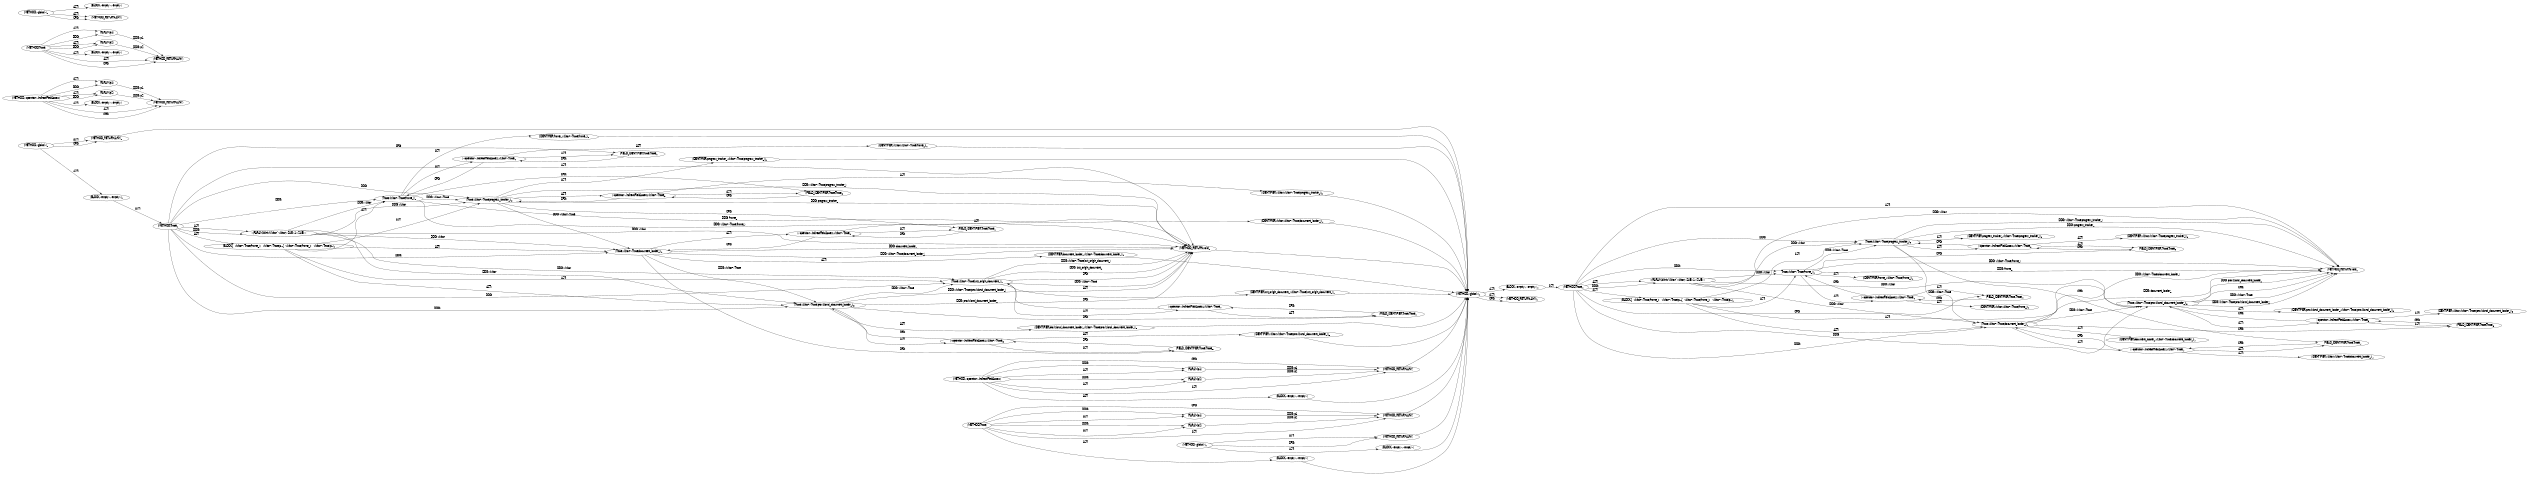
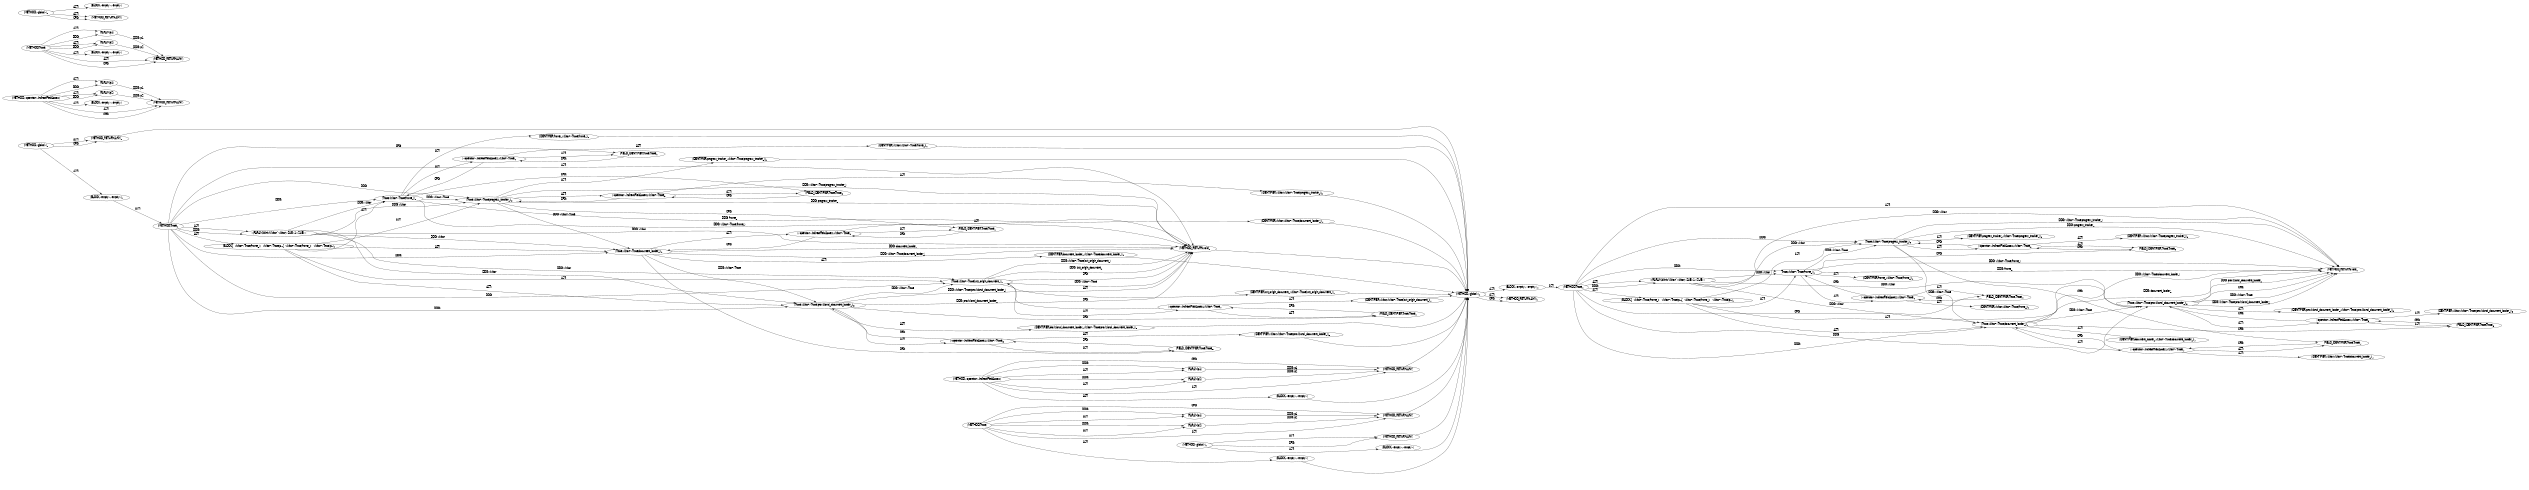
  digraph {
    rankdir=LR
    fontname=Lato
    node [fontname=Lato]
    edge [fontname=Lato]
    n1 [label=<(METHOD,&lt;global&gt;)<SUB>1</SUB>>]
    n2 [label=<(BLOCK,&lt;empty&gt;,&lt;empty&gt;)<SUB>1</SUB>>]
    n3 [label=<(METHOD_RETURN,ANY)<SUB>1</SUB>>]
    n4 [label=<(METHOD,Trace)<SUB>1</SUB>>]
    n5 [label="<(PARAM,blink::Visitor* visitor)<SUB>1</SUB>>"]
    n6 [label=<(BLOCK,{   visitor-&gt;Trace(frame_);    visitor-&gt;Trace(p...,{   visitor-&gt;Trace(frame_);    visitor-&gt;Trace(p...)<SUB>1</SUB>>]
    n7 [label=<(Trace,visitor-&gt;Trace(frame_))<SUB>2</SUB>>]
    n8 [label=<(FIELD_IDENTIFIER,Trace,Trace)<SUB>2</SUB>>]
    n9 [label=<(Trace,visitor-&gt;Trace(progress_tracker_))<SUB>3</SUB>>]
    n10 [label=<(Trace,visitor-&gt;Trace(document_loader_))<SUB>4</SUB>>]
    n11 [label=<(Trace,visitor-&gt;Trace(provisional_document_loader_))<SUB>5</SUB>>]
    n12 [label=<(METHOD_RETURN,void)<SUB>1</SUB>>]
    n13 [label=<(&lt;operator&gt;.indirectFieldAccess,visitor-&gt;Trace)<SUB>2</SUB>>]
    n14 [label=<(IDENTIFIER,frame_,visitor-&gt;Trace(frame_))<SUB>2</SUB>>]
    n15 [label=<(FIELD_IDENTIFIER,Trace,Trace)<SUB>3</SUB>>]
    n16 [label=<(IDENTIFIER,visitor,visitor-&gt;Trace(frame_))<SUB>2</SUB>>]
    n17 [label=<(&lt;operator&gt;.indirectFieldAccess,visitor-&gt;Trace)<SUB>3</SUB>>]
    n18 [label=<(IDENTIFIER,progress_tracker_,visitor-&gt;Trace(progress_tracker_))<SUB>3</SUB>>]
    n19 [label=<(FIELD_IDENTIFIER,Trace,Trace)<SUB>4</SUB>>]
    n20 [label=<(IDENTIFIER,visitor,visitor-&gt;Trace(progress_tracker_))<SUB>3</SUB>>]
    n21 [label=<(&lt;operator&gt;.indirectFieldAccess,visitor-&gt;Trace)<SUB>4</SUB>>]
    n22 [label=<(IDENTIFIER,document_loader_,visitor-&gt;Trace(document_loader_))<SUB>4</SUB>>]
    n23 [label=<(FIELD_IDENTIFIER,Trace,Trace)<SUB>5</SUB>>]
    n24 [label=<(IDENTIFIER,visitor,visitor-&gt;Trace(document_loader_))<SUB>4</SUB>>]
    n25 [label=<(&lt;operator&gt;.indirectFieldAccess,visitor-&gt;Trace)<SUB>5</SUB>>]
    n26 [label=<(IDENTIFIER,provisional_document_loader_,visitor-&gt;Trace(provisional_document_loader_))<SUB>5</SUB>>]
    n27 [label=<(IDENTIFIER,visitor,visitor-&gt;Trace(provisional_document_loader_))<SUB>5</SUB>>]
    n28 [label=<(METHOD,&lt;operator&gt;.indirectFieldAccess)>]
    n29 [label=<(PARAM,p1)>]
    n30 [label=<(PARAM,p2)>]
    n31 [label=<(BLOCK,&lt;empty&gt;,&lt;empty&gt;)>]
    n32 [label=<(METHOD_RETURN,ANY)>]
    n33 [label=<(METHOD,Trace)>]
    n34 [label=<(PARAM,p1)>]
    n35 [label=<(PARAM,p2)>]
    n36 [label=<(BLOCK,&lt;empty&gt;,&lt;empty&gt;)>]
    n37 [label=<(METHOD_RETURN,ANY)>]
    n38 [label=<(METHOD,&lt;global&gt;)<SUB>1</SUB>>]
    n39 [label=<(BLOCK,&lt;empty&gt;,&lt;empty&gt;)>]
    n40 [label=<(METHOD_RETURN,ANY)>]
    n41 [label=<(METHOD,&lt;global&gt;)<SUB>1</SUB>>]
    n42 [label=<(BLOCK,&lt;empty&gt;,&lt;empty&gt;)<SUB>1</SUB>>]
    n43 [label=<(METHOD_RETURN,ANY)<SUB>1</SUB>>]
    n44 [label=<(METHOD,Trace)<SUB>1</SUB>>]
    n45 [label="<(PARAM,blink::Visitor* visitor)<SUB>1</SUB>>"]
    n46 [label=<(BLOCK,{   visitor-&gt;Trace(frame_);    visitor-&gt;Trace(p...,{   visitor-&gt;Trace(frame_);    visitor-&gt;Trace(p...)<SUB>1</SUB>>]
    n47 [label=<(Trace,visitor-&gt;Trace(frame_))<SUB>2</SUB>>]
    n48 [label=<(FIELD_IDENTIFIER,Trace,Trace)<SUB>2</SUB>>]
    n49 [label=<(Trace,visitor-&gt;Trace(progress_tracker_))<SUB>3</SUB>>]
    n50 [label=<(Trace,visitor-&gt;Trace(document_loader_))<SUB>4</SUB>>]
    n51 [label=<(Trace,visitor-&gt;Trace(provisional_document_loader_))<SUB>5</SUB>>]
    n52 [label=<(Trace,visitor-&gt;Trace(last_origin_document_))<SUB>6</SUB>>]
    n53 [label=<(METHOD_RETURN,void)<SUB>1</SUB>>]
    n54 [label=<(&lt;operator&gt;.indirectFieldAccess,visitor-&gt;Trace)<SUB>2</SUB>>]
    n55 [label=<(IDENTIFIER,frame_,visitor-&gt;Trace(frame_))<SUB>2</SUB>>]
    n56 [label=<(FIELD_IDENTIFIER,Trace,Trace)<SUB>3</SUB>>]
    n57 [label=<(IDENTIFIER,visitor,visitor-&gt;Trace(frame_))<SUB>2</SUB>>]
    n58 [label=<(&lt;operator&gt;.indirectFieldAccess,visitor-&gt;Trace)<SUB>3</SUB>>]
    n59 [label=<(IDENTIFIER,progress_tracker_,visitor-&gt;Trace(progress_tracker_))<SUB>3</SUB>>]
    n60 [label=<(FIELD_IDENTIFIER,Trace,Trace)<SUB>4</SUB>>]
    n61 [label=<(IDENTIFIER,visitor,visitor-&gt;Trace(progress_tracker_))<SUB>3</SUB>>]
    n62 [label=<(&lt;operator&gt;.indirectFieldAccess,visitor-&gt;Trace)<SUB>4</SUB>>]
    n63 [label=<(IDENTIFIER,document_loader_,visitor-&gt;Trace(document_loader_))<SUB>4</SUB>>]
    n64 [label=<(FIELD_IDENTIFIER,Trace,Trace)<SUB>5</SUB>>]
    n65 [label=<(IDENTIFIER,visitor,visitor-&gt;Trace(document_loader_))<SUB>4</SUB>>]
    n66 [label=<(&lt;operator&gt;.indirectFieldAccess,visitor-&gt;Trace)<SUB>5</SUB>>]
    n67 [label=<(IDENTIFIER,provisional_document_loader_,visitor-&gt;Trace(provisional_document_loader_))<SUB>5</SUB>>]
    n68 [label=<(FIELD_IDENTIFIER,Trace,Trace)<SUB>6</SUB>>]
    n69 [label=<(IDENTIFIER,visitor,visitor-&gt;Trace(provisional_document_loader_))<SUB>5</SUB>>]
    n70 [label=<(&lt;operator&gt;.indirectFieldAccess,visitor-&gt;Trace)<SUB>6</SUB>>]
    n71 [label=<(IDENTIFIER,last_origin_document_,visitor-&gt;Trace(last_origin_document_))<SUB>6</SUB>>]
+   n72 [label=<(IDENTIFIER,visitor,visitor-&gt;Trace(last_origin_document_))<SUB>6</SUB>>]
    n73 [label=<(METHOD,&lt;operator&gt;.indirectFieldAccess)>]
    n74 [label=<(PARAM,p1)>]
    n75 [label=<(PARAM,p2)>]
    n76 [label=<(BLOCK,&lt;empty&gt;,&lt;empty&gt;)>]
    n77 [label=<(METHOD_RETURN,ANY)>]
    n78 [label=<(METHOD,Trace)>]
    n79 [label=<(PARAM,p1)>]
    n80 [label=<(PARAM,p2)>]
    n81 [label=<(BLOCK,&lt;empty&gt;,&lt;empty&gt;)>]
    n82 [label=<(METHOD_RETURN,ANY)>]
    n83 [label=<(METHOD,&lt;global&gt;)<SUB>1</SUB>>]
    n84 [label=<(BLOCK,&lt;empty&gt;,&lt;empty&gt;)>]
    n85 [label=<(METHOD_RETURN,ANY)>]
    n1 -> n2 [label="AST: "]
    n1 -> n3 [label="AST: "]
    n1 -> n3 [label="CFG: "]
    n2 -> n4 [label="AST: "]
    n4 -> n5 [label="AST: "]
    n4 -> n5 [label="DDG: "]
    n4 -> n6 [label="AST: "]
    n4 -> n7 [label="DDG: "]
    n4 -> n8 [label="CFG: "]
    n4 -> n9 [label="DDG: "]
    n4 -> n10 [label="DDG: "]
    n4 -> n11 [label="DDG: "]
    n4 -> n12 [label="AST: "]
    n5 -> n7 [label="DDG: visitor"]
    n5 -> n9 [label="DDG: visitor"]
    n5 -> n10 [label="DDG: visitor"]
    n5 -> n11 [label="DDG: visitor"]
    n5 -> n12 [label="DDG: visitor"]
    n6 -> n7 [label="AST: "]
    n6 -> n9 [label="AST: "]
    n6 -> n10 [label="AST: "]
    n6 -> n11 [label="AST: "]
    n7 -> n9 [label="DDG: visitor-&gt;Trace"]
    n7 -> n12 [label="DDG: visitor-&gt;Trace(frame_)"]
    n7 -> n12 [label="DDG: frame_"]
    n7 -> n13 [label="AST: "]
    n7 -> n14 [label="AST: "]
    n7 -> n15 [label="CFG: "]
    n8 -> n13 [label="CFG: "]
    n9 -> n10 [label="DDG: visitor-&gt;Trace"]
    n9 -> n12 [label="DDG: visitor-&gt;Trace(progress_tracker_)"]
    n9 -> n12 [label="DDG: progress_tracker_"]
    n9 -> n17 [label="AST: "]
    n9 -> n18 [label="AST: "]
    n9 -> n19 [label="CFG: "]
    n10 -> n11 [label="DDG: visitor-&gt;Trace"]
    n10 -> n12 [label="DDG: visitor-&gt;Trace(document_loader_)"]
    n10 -> n12 [label="DDG: document_loader_"]
    n10 -> n21 [label="AST: "]
    n10 -> n22 [label="AST: "]
    n10 -> n23 [label="CFG: "]
    n11 -> n12 [label="CFG: "]
    n11 -> n12 [label="DDG: visitor-&gt;Trace"]
    n11 -> n12 [label="DDG: visitor-&gt;Trace(provisional_document_loader_)"]
    n11 -> n12 [label="DDG: provisional_document_loader_"]
    n11 -> n25 [label="AST: "]
    n11 -> n26 [label="AST: "]
    n13 -> n7 [label="CFG: "]
    n13 -> n8 [label="AST: "]
    n13 -> n16 [label="AST: "]
    n15 -> n17 [label="CFG: "]
    n17 -> n9 [label="CFG: "]
    n17 -> n15 [label="AST: "]
    n17 -> n20 [label="AST: "]
    n19 -> n21 [label="CFG: "]
    n21 -> n10 [label="CFG: "]
    n21 -> n19 [label="AST: "]
    n21 -> n24 [label="AST: "]
    n23 -> n25 [label="CFG: "]
    n25 -> n11 [label="CFG: "]
    n25 -> n23 [label="AST: "]
    n25 -> n27 [label="AST: "]
    n28 -> n29 [label="AST: "]
    n28 -> n29 [label="DDG: "]
    n28 -> n30 [label="AST: "]
    n28 -> n30 [label="DDG: "]
    n28 -> n31 [label="AST: "]
    n28 -> n32 [label="AST: "]
    n28 -> n32 [label="CFG: "]
    n29 -> n32 [label="DDG: p1"]
    n30 -> n32 [label="DDG: p2"]
    n33 -> n34 [label="AST: "]
    n33 -> n34 [label="DDG: "]
    n33 -> n35 [label="AST: "]
    n33 -> n35 [label="DDG: "]
    n33 -> n36 [label="AST: "]
    n33 -> n37 [label="AST: "]
    n33 -> n37 [label="CFG: "]
    n34 -> n37 [label="DDG: p1"]
    n35 -> n37 [label="DDG: p2"]
    n38 -> n39 [label="AST: "]
    n38 -> n40 [label="AST: "]
    n38 -> n40 [label="CFG: "]
    n41 -> n42 [label="AST: "]
    n41 -> n43 [label="AST: "]
    n41 -> n43 [label="CFG: "]
    n42 -> n44 [label="AST: "]
    n43 -> n1
    n44 -> n45 [label="AST: "]
    n44 -> n45 [label="DDG: "]
    n44 -> n46 [label="AST: "]
    n44 -> n47 [label="DDG: "]
    n44 -> n48 [label="CFG: "]
    n44 -> n49 [label="DDG: "]
    n44 -> n50 [label="DDG: "]
    n44 -> n51 [label="DDG: "]
    n44 -> n52 [label="DDG: "]
    n44 -> n53 [label="AST: "]
    n45 -> n47 [label="DDG: visitor"]
    n45 -> n49 [label="DDG: visitor"]
    n45 -> n50 [label="DDG: visitor"]
    n45 -> n51 [label="DDG: visitor"]
    n45 -> n52 [label="DDG: visitor"]
    n45 -> n53 [label="DDG: visitor"]
    n46 -> n47 [label="AST: "]
    n46 -> n49 [label="AST: "]
    n46 -> n50 [label="AST: "]
    n46 -> n51 [label="AST: "]
    n46 -> n52 [label="AST: "]
    n47 -> n49 [label="DDG: visitor-&gt;Trace"]
    n47 -> n53 [label="DDG: visitor-&gt;Trace(frame_)"]
    n47 -> n53 [label="DDG: frame_"]
    n47 -> n54 [label="AST: "]
    n47 -> n55 [label="AST: "]
    n47 -> n56 [label="CFG: "]
    n48 -> n54 [label="CFG: "]
    n49 -> n50 [label="DDG: visitor-&gt;Trace"]
    n49 -> n53 [label="DDG: visitor-&gt;Trace(progress_tracker_)"]
    n49 -> n53 [label="DDG: progress_tracker_"]
    n49 -> n58 [label="AST: "]
    n49 -> n59 [label="AST: "]
    n49 -> n60 [label="CFG: "]
    n50 -> n51 [label="DDG: visitor-&gt;Trace"]
    n50 -> n53 [label="DDG: visitor-&gt;Trace(document_loader_)"]
    n50 -> n53 [label="DDG: document_loader_"]
    n50 -> n62 [label="AST: "]
    n50 -> n63 [label="AST: "]
    n50 -> n64 [label="CFG: "]
    n51 -> n52 [label="DDG: visitor-&gt;Trace"]
    n51 -> n53 [label="DDG: visitor-&gt;Trace(provisional_document_loader_)"]
    n51 -> n53 [label="DDG: provisional_document_loader_"]
    n51 -> n66 [label="AST: "]
    n51 -> n67 [label="AST: "]
    n51 -> n68 [label="CFG: "]
    n52 -> n53 [label="CFG: "]
    n52 -> n53 [label="DDG: visitor-&gt;Trace"]
    n52 -> n53 [label="DDG: visitor-&gt;Trace(last_origin_document_)"]
    n52 -> n53 [label="DDG: last_origin_document_"]
    n52 -> n70 [label="AST: "]
    n52 -> n71 [label="AST: "]
    n53 -> n1
    n54 -> n47 [label="CFG: "]
    n54 -> n48 [label="AST: "]
    n54 -> n57 [label="AST: "]
    n55 -> n1
    n56 -> n58 [label="CFG: "]
    n57 -> n1
    n58 -> n49 [label="CFG: "]
    n58 -> n56 [label="AST: "]
    n58 -> n61 [label="AST: "]
    n59 -> n1
    n60 -> n62 [label="CFG: "]
    n61 -> n1
    n62 -> n50 [label="CFG: "]
    n62 -> n60 [label="AST: "]
    n62 -> n65 [label="AST: "]
    n63 -> n1
    n64 -> n66 [label="CFG: "]
    n65 -> n1
    n66 -> n51 [label="CFG: "]
    n66 -> n64 [label="AST: "]
    n66 -> n69 [label="AST: "]
    n67 -> n1
    n68 -> n70 [label="CFG: "]
    n69 -> n1
    n70 -> n52 [label="CFG: "]
    n70 -> n68 [label="AST: "]
+   n70 -> n72 [label="AST: "]
    n71 -> n1
+   n72 -> n1
    n73 -> n74 [label="AST: "]
    n73 -> n74 [label="DDG: "]
    n73 -> n75 [label="AST: "]
    n73 -> n75 [label="DDG: "]
    n73 -> n76 [label="AST: "]
    n73 -> n77 [label="AST: "]
    n73 -> n77 [label="CFG: "]
    n74 -> n77 [label="DDG: p1"]
    n75 -> n77 [label="DDG: p2"]
    n76 -> n1
    n77 -> n1
    n78 -> n79 [label="AST: "]
    n78 -> n79 [label="DDG: "]
    n78 -> n80 [label="AST: "]
    n78 -> n80 [label="DDG: "]
    n78 -> n81 [label="AST: "]
    n78 -> n82 [label="AST: "]
    n78 -> n82 [label="CFG: "]
    n79 -> n82 [label="DDG: p1"]
    n80 -> n82 [label="DDG: p2"]
    n81 -> n1
    n82 -> n1
    n83 -> n84 [label="AST: "]
    n83 -> n85 [label="AST: "]
    n83 -> n85 [label="CFG: "]
    n84 -> n1
    n85 -> n1
  }
